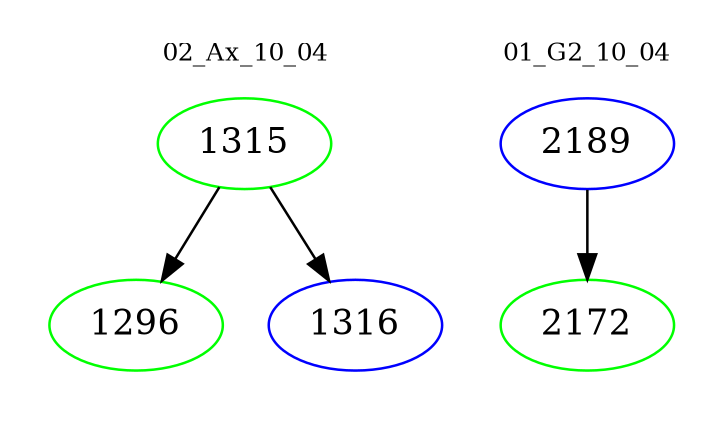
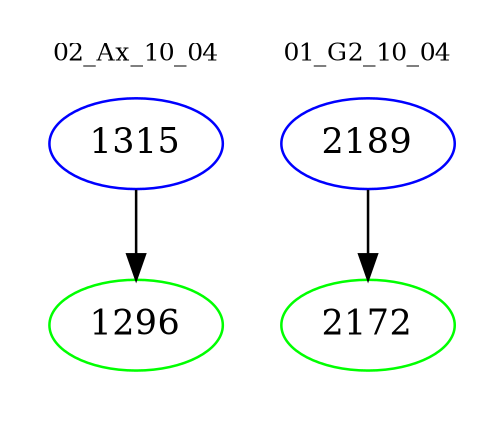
  digraph {
    node [color=blue]
    edge [color=black]
-   n1 [color=green label=1315]
+   n1 [label=1315]
    n2 [color=green label=1296]
-   n3 [label=1316]
    n4 [label=2189]
    n5 [color=green label=2172]
    subgraph cluster_1 {
      color=white
      fontsize=10
      label="02_Ax_10_04"
      n1
      n2
-     n3
    }
    subgraph cluster_2 {
      color=white
      fontsize=10
      label="01_G2_10_04"
      n4
      n5
    }
    n1 -> n2
-   n1 -> n3
    n4 -> n5
  }
